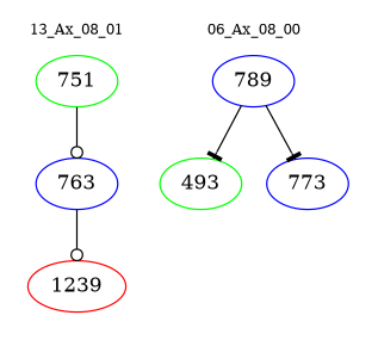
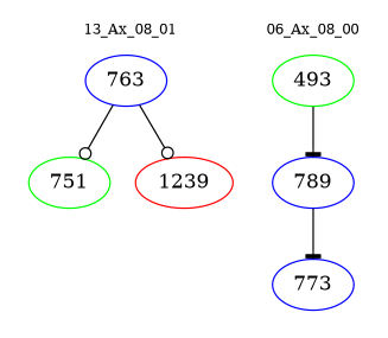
  digraph {
    node [color=blue]
    edge [arrowhead=odot color=black]
    n1 [color=green label=751]
    n2 [label=763]
    n3 [color=red label=1239]
    n4 [color=green label=493]
    n5 [label=789]
    n6 [label=773]
    subgraph cluster_1 {
      color=white
      fontsize=10
      label="13_Ax_08_01"
      n1
      n2
      n3
    }
    subgraph cluster_2 {
      color=white
      fontsize=10
      label="06_Ax_08_00"
      n4
      n5
      n6
    }
-   n1 -> n2
+   n2 -> n1
    n2 -> n3
-   n5 -> n4 [arrowhead=tee]
+   n4 -> n5 [arrowhead=tee]
    n5 -> n6 [arrowhead=tee]
  }
